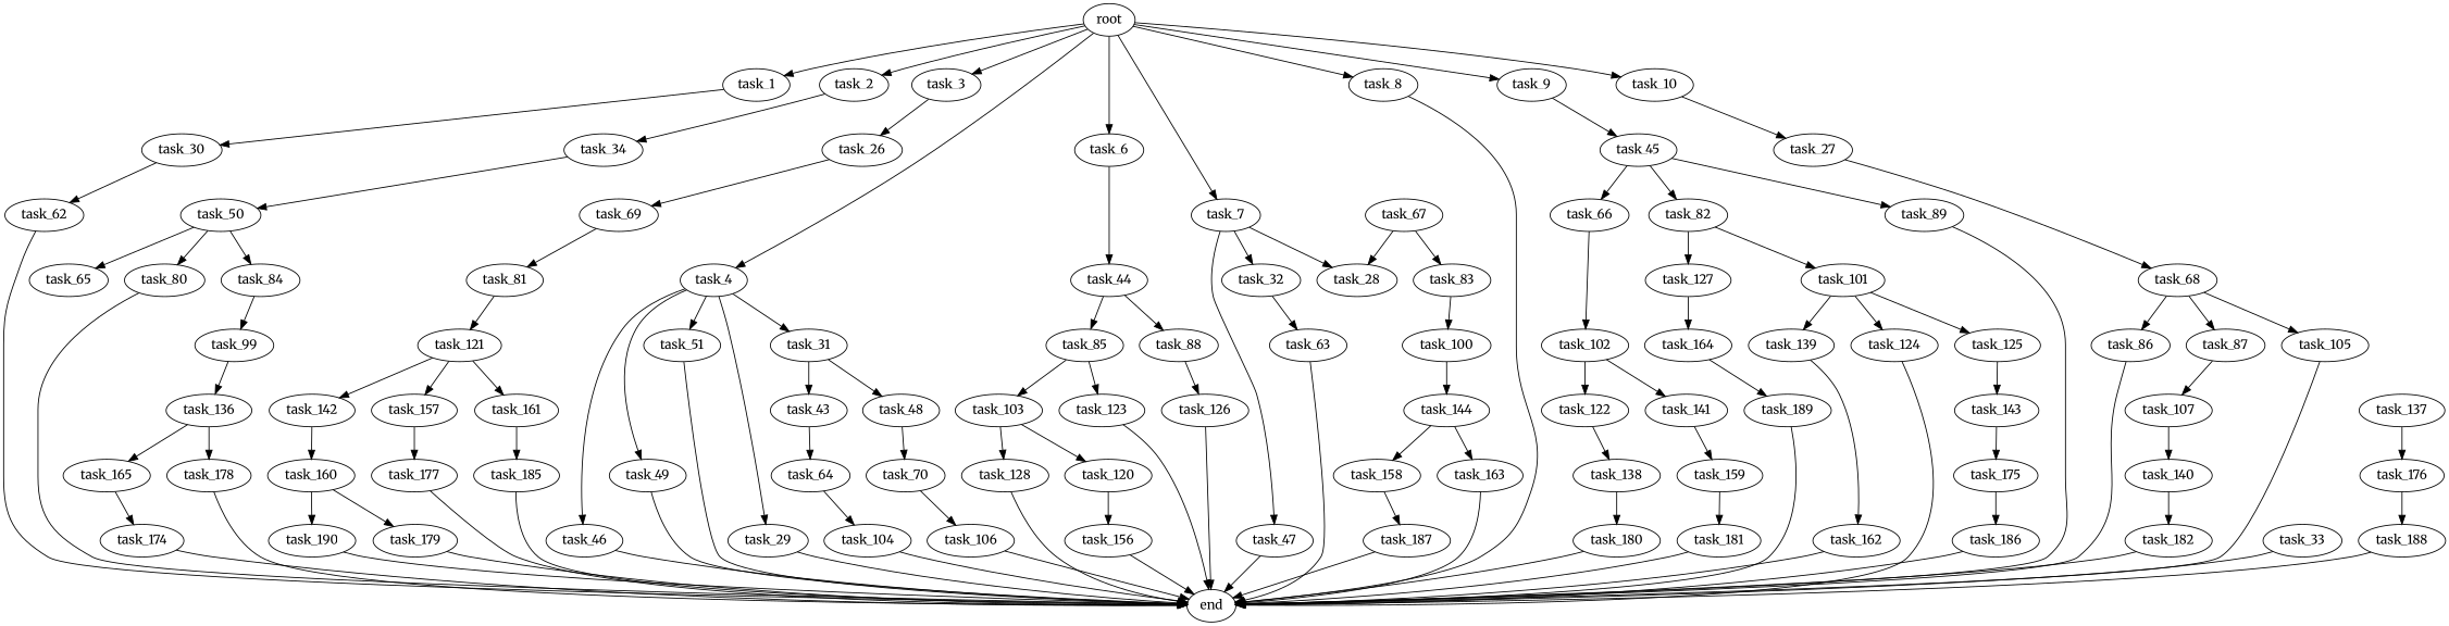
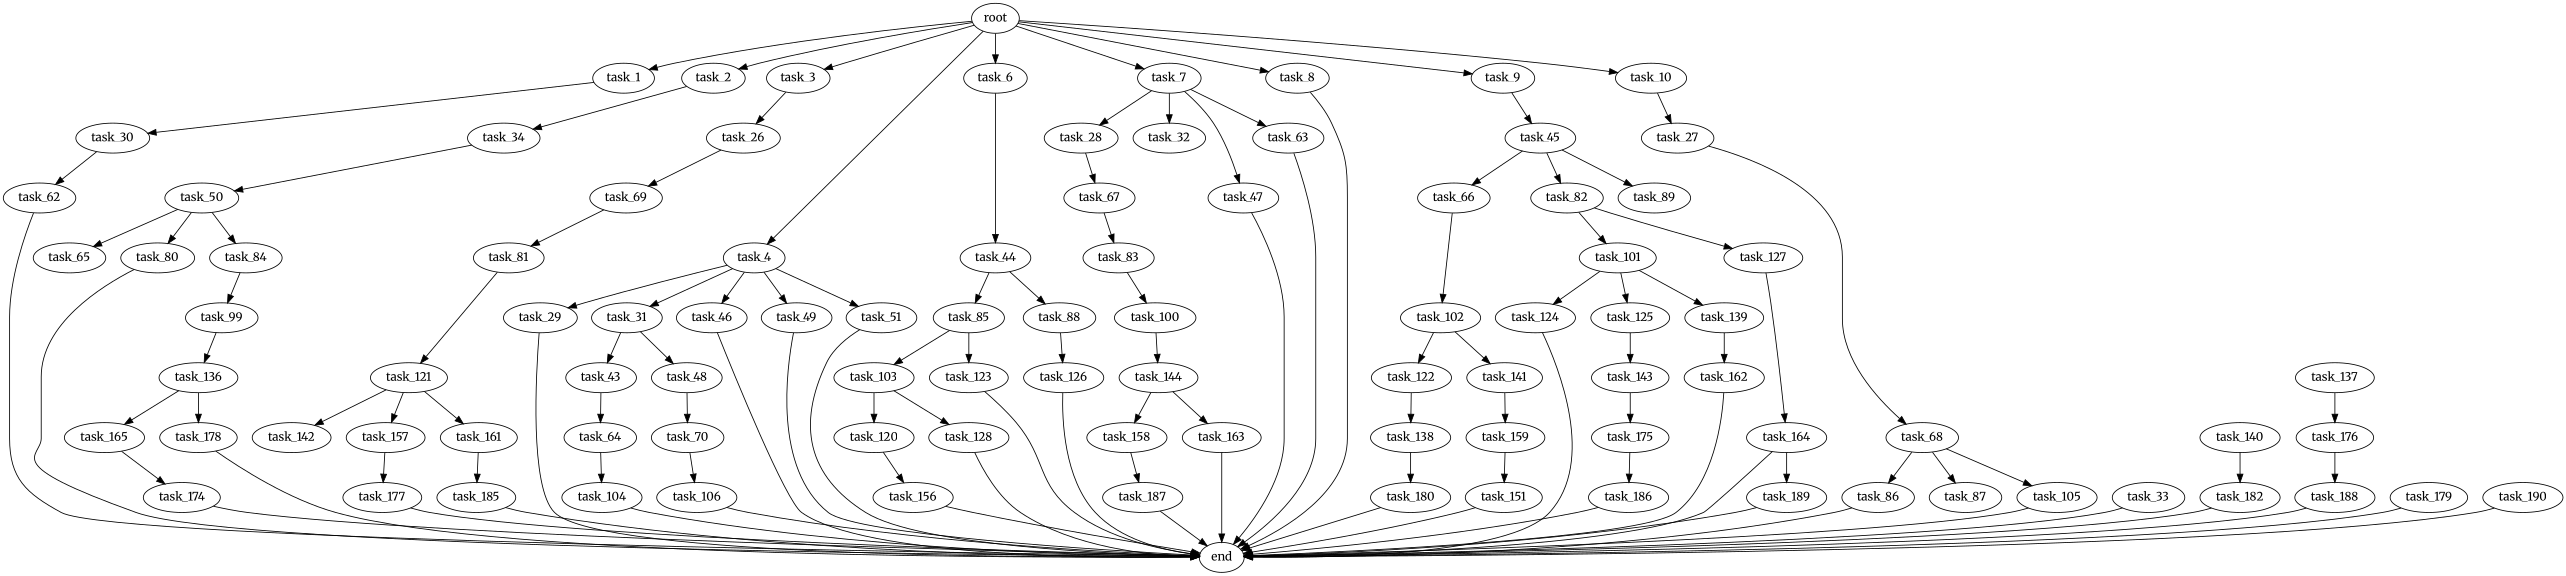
  digraph {
    fontname=Merriweather
    node [fontname=Merriweather]
    edge [fontname=Merriweather]
    root
    task_1
    task_2
    task_3
    task_4
    task_6
    task_7
    task_8
    task_9
    task_10
    task_30
    task_34
    task_26
    task_29
    task_31
    task_46
    task_49
    task_51
    task_44
    task_28
    task_32
    task_47
    end
    task_45
    task_27
    task_62
    task_50
    task_69
    task_43
    task_48
    task_33
    task_85
    task_88
    task_67
    task_63
    task_66
    task_82
    task_89
    task_68
    task_81
    task_86
    task_87
    task_105
    task_83
    task_64
    task_70
    task_65
    task_80
    task_84
    task_104
    task_103
    task_123
    task_126
    task_102
    task_101
    task_127
    task_106
    task_99
    task_122
    task_141
    task_100
-   task_107
    task_121
    task_142
    task_157
    task_161
    task_124
    task_125
    task_139
    task_164
    task_144
    task_136
    task_120
    task_128
    task_140
    task_165
    task_178
    task_158
    task_163
    task_143
    task_162
    task_138
    task_159
    task_156
    task_182
    task_137
    task_176
-   task_160
    task_177
    task_185
    task_180
    task_175
    task_189
    task_174
    task_188
-   task_181
+   task_181 [label=task_151]
    task_179
    task_190
    task_186
    task_187
    root -> task_1
    root -> task_2
    root -> task_3
    root -> task_4
    root -> task_6
    root -> task_7
    root -> task_8
    root -> task_9
    root -> task_10
    task_1 -> task_30
    task_2 -> task_34
    task_3 -> task_26
    task_4 -> task_29
    task_4 -> task_31
    task_4 -> task_46
    task_4 -> task_49
    task_4 -> task_51
    task_6 -> task_44
    task_7 -> task_28
    task_7 -> task_32
    task_7 -> task_47
    task_8 -> end
    task_9 -> task_45
    task_10 -> task_27
    task_30 -> task_62
    task_34 -> task_50
    task_26 -> task_69
    task_29 -> end
    task_31 -> task_43
    task_31 -> task_48
    task_46 -> end
    task_49 -> end
    task_51 -> end
    task_44 -> task_85
    task_44 -> task_88
-   task_67 -> task_28
-   task_32 -> task_63
+   task_28 -> task_67
+   task_7 -> task_63
    task_47 -> end
    task_45 -> task_66
    task_45 -> task_82
    task_45 -> task_89
    task_27 -> task_68
    task_62 -> end
    task_50 -> task_65
    task_50 -> task_80
    task_50 -> task_84
    task_69 -> task_81
    task_43 -> task_64
    task_48 -> task_70
    task_33 -> end
    task_85 -> task_103
    task_85 -> task_123
    task_88 -> task_126
    task_67 -> task_83
    task_63 -> end
    task_66 -> task_102
    task_82 -> task_101
    task_82 -> task_127
-   task_89 -> end
+   task_164 -> end
    task_68 -> task_86
    task_68 -> task_87
    task_68 -> task_105
    task_81 -> task_121
    task_86 -> end
-   task_87 -> task_107
    task_105 -> end
    task_83 -> task_100
    task_64 -> task_104
    task_70 -> task_106
    task_80 -> end
    task_84 -> task_99
    task_104 -> end
    task_103 -> task_120
    task_103 -> task_128
    task_123 -> end
    task_126 -> end
    task_102 -> task_122
    task_102 -> task_141
    task_101 -> task_124
    task_101 -> task_125
    task_101 -> task_139
    task_127 -> task_164
    task_106 -> end
    task_99 -> task_136
    task_122 -> task_138
    task_141 -> task_159
    task_100 -> task_144
-   task_107 -> task_140
    task_121 -> task_142
    task_121 -> task_157
    task_121 -> task_161
-   task_142 -> task_160
    task_157 -> task_177
    task_161 -> task_185
    task_124 -> end
    task_125 -> task_143
    task_139 -> task_162
    task_164 -> task_189
    task_144 -> task_158
    task_144 -> task_163
    task_136 -> task_165
    task_136 -> task_178
    task_120 -> task_156
    task_128 -> end
    task_140 -> task_182
    task_165 -> task_174
    task_178 -> end
    task_158 -> task_187
    task_163 -> end
    task_143 -> task_175
    task_162 -> end
    task_138 -> task_180
    task_159 -> task_181
    task_156 -> end
    task_182 -> end
    task_137 -> task_176
    task_176 -> task_188
-   task_160 -> task_179
-   task_160 -> task_190
    task_177 -> end
    task_185 -> end
    task_180 -> end
    task_175 -> task_186
    task_189 -> end
    task_174 -> end
    task_188 -> end
    task_181 -> end
    task_179 -> end
    task_190 -> end
    task_186 -> end
    task_187 -> end
  }
